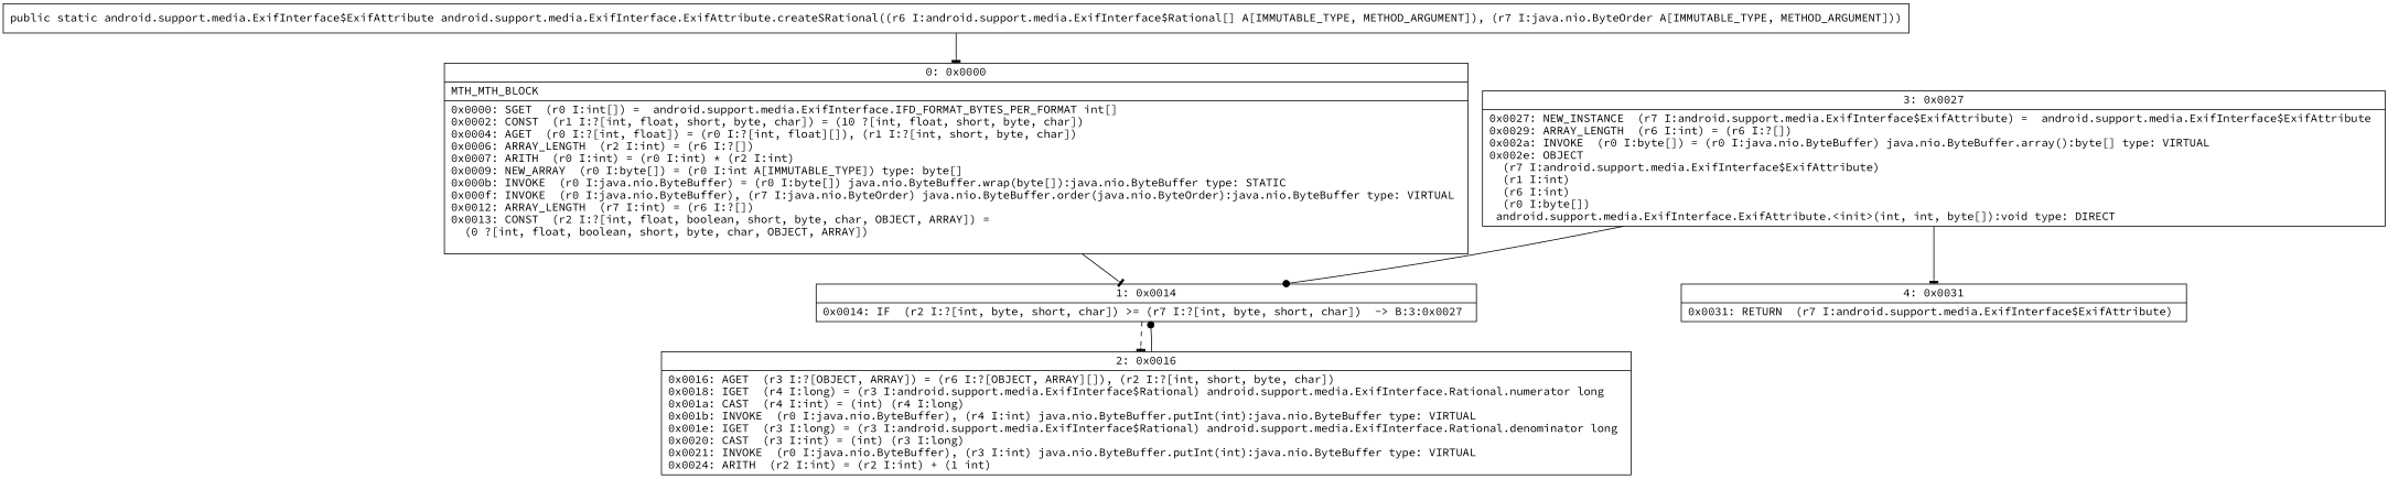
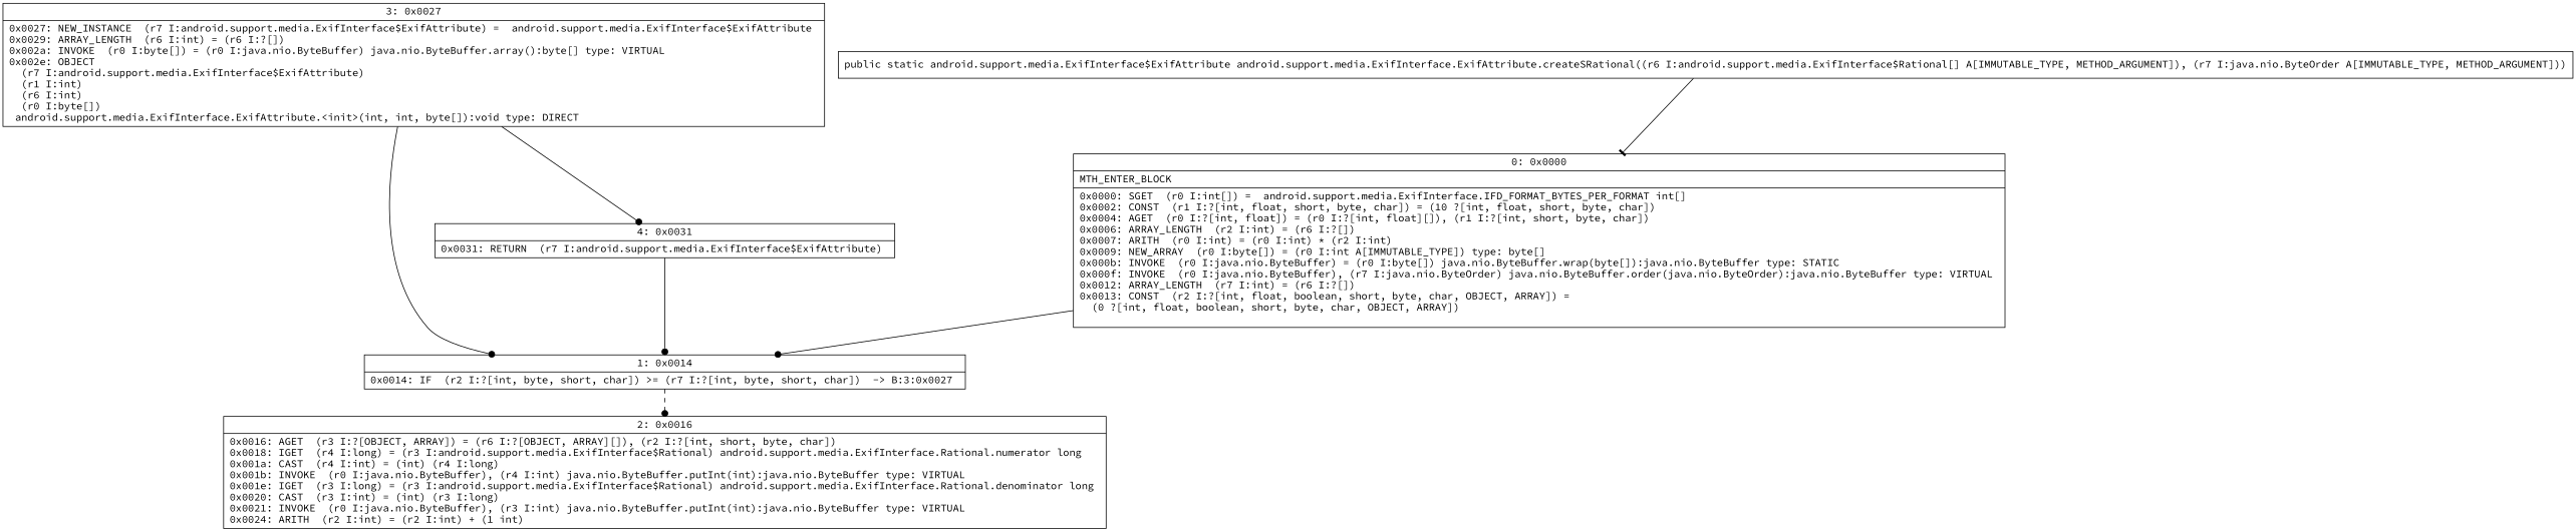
  digraph {
    fontname="Source Code Pro"
    node [fontname="Source Code Pro" shape=record]
    edge [arrowhead=tee fontname="Source Code Pro"]
-   n1 [label="{0\:\ 0x0000|MTH_MTH_BLOCK\l|0x0000: SGET  (r0 I:int[]) =  android.support.media.ExifInterface.IFD_FORMAT_BYTES_PER_FORMAT int[] \l0x0002: CONST  (r1 I:?[int, float, short, byte, char]) = (10 ?[int, float, short, byte, char]) \l0x0004: AGET  (r0 I:?[int, float]) = (r0 I:?[int, float][]), (r1 I:?[int, short, byte, char]) \l0x0006: ARRAY_LENGTH  (r2 I:int) = (r6 I:?[]) \l0x0007: ARITH  (r0 I:int) = (r0 I:int) * (r2 I:int) \l0x0009: NEW_ARRAY  (r0 I:byte[]) = (r0 I:int A[IMMUTABLE_TYPE]) type: byte[] \l0x000b: INVOKE  (r0 I:java.nio.ByteBuffer) = (r0 I:byte[]) java.nio.ByteBuffer.wrap(byte[]):java.nio.ByteBuffer type: STATIC \l0x000f: INVOKE  (r0 I:java.nio.ByteBuffer), (r7 I:java.nio.ByteOrder) java.nio.ByteBuffer.order(java.nio.ByteOrder):java.nio.ByteBuffer type: VIRTUAL \l0x0012: ARRAY_LENGTH  (r7 I:int) = (r6 I:?[]) \l0x0013: CONST  (r2 I:?[int, float, boolean, short, byte, char, OBJECT, ARRAY]) = \l  (0 ?[int, float, boolean, short, byte, char, OBJECT, ARRAY])\l \l}"]
+   n1 [label="{0\:\ 0x0000|MTH_ENTER_BLOCK\l|0x0000: SGET  (r0 I:int[]) =  android.support.media.ExifInterface.IFD_FORMAT_BYTES_PER_FORMAT int[] \l0x0002: CONST  (r1 I:?[int, float, short, byte, char]) = (10 ?[int, float, short, byte, char]) \l0x0004: AGET  (r0 I:?[int, float]) = (r0 I:?[int, float][]), (r1 I:?[int, short, byte, char]) \l0x0006: ARRAY_LENGTH  (r2 I:int) = (r6 I:?[]) \l0x0007: ARITH  (r0 I:int) = (r0 I:int) * (r2 I:int) \l0x0009: NEW_ARRAY  (r0 I:byte[]) = (r0 I:int A[IMMUTABLE_TYPE]) type: byte[] \l0x000b: INVOKE  (r0 I:java.nio.ByteBuffer) = (r0 I:byte[]) java.nio.ByteBuffer.wrap(byte[]):java.nio.ByteBuffer type: STATIC \l0x000f: INVOKE  (r0 I:java.nio.ByteBuffer), (r7 I:java.nio.ByteOrder) java.nio.ByteBuffer.order(java.nio.ByteOrder):java.nio.ByteBuffer type: VIRTUAL \l0x0012: ARRAY_LENGTH  (r7 I:int) = (r6 I:?[]) \l0x0013: CONST  (r2 I:?[int, float, boolean, short, byte, char, OBJECT, ARRAY]) = \l  (0 ?[int, float, boolean, short, byte, char, OBJECT, ARRAY])\l \l}"]
    n2 [label="{1\:\ 0x0014|0x0014: IF  (r2 I:?[int, byte, short, char]) \>= (r7 I:?[int, byte, short, char])  \-\> B:3:0x0027 \l}"]
    n3 [label="{2\:\ 0x0016|0x0016: AGET  (r3 I:?[OBJECT, ARRAY]) = (r6 I:?[OBJECT, ARRAY][]), (r2 I:?[int, short, byte, char]) \l0x0018: IGET  (r4 I:long) = (r3 I:android.support.media.ExifInterface$Rational) android.support.media.ExifInterface.Rational.numerator long \l0x001a: CAST  (r4 I:int) = (int) (r4 I:long) \l0x001b: INVOKE  (r0 I:java.nio.ByteBuffer), (r4 I:int) java.nio.ByteBuffer.putInt(int):java.nio.ByteBuffer type: VIRTUAL \l0x001e: IGET  (r3 I:long) = (r3 I:android.support.media.ExifInterface$Rational) android.support.media.ExifInterface.Rational.denominator long \l0x0020: CAST  (r3 I:int) = (int) (r3 I:long) \l0x0021: INVOKE  (r0 I:java.nio.ByteBuffer), (r3 I:int) java.nio.ByteBuffer.putInt(int):java.nio.ByteBuffer type: VIRTUAL \l0x0024: ARITH  (r2 I:int) = (r2 I:int) + (1 int) \l}"]
    n4 [label="{3\:\ 0x0027|0x0027: NEW_INSTANCE  (r7 I:android.support.media.ExifInterface$ExifAttribute) =  android.support.media.ExifInterface$ExifAttribute \l0x0029: ARRAY_LENGTH  (r6 I:int) = (r6 I:?[]) \l0x002a: INVOKE  (r0 I:byte[]) = (r0 I:java.nio.ByteBuffer) java.nio.ByteBuffer.array():byte[] type: VIRTUAL \l0x002e: OBJECT  \l  (r7 I:android.support.media.ExifInterface$ExifAttribute)\l  (r1 I:int)\l  (r6 I:int)\l  (r0 I:byte[])\l android.support.media.ExifInterface.ExifAttribute.\<init\>(int, int, byte[]):void type: DIRECT \l}"]
    n5 [label="{4\:\ 0x0031|0x0031: RETURN  (r7 I:android.support.media.ExifInterface$ExifAttribute) \l}"]
    n6 [label="{public static android.support.media.ExifInterface$ExifAttribute android.support.media.ExifInterface.ExifAttribute.createSRational((r6 I:android.support.media.ExifInterface$Rational[] A[IMMUTABLE_TYPE, METHOD_ARGUMENT]), (r7 I:java.nio.ByteOrder A[IMMUTABLE_TYPE, METHOD_ARGUMENT])) }"]
-   n1 -> n2
-   n2 -> n3 [style=dashed]
-   n3 -> n2 [arrowhead=dot]
+   n1 -> n2 [arrowhead=dot]
+   n2 -> n3 [arrowhead=dot style=dashed]
+   n5 -> n2 [arrowhead=dot]
    n4 -> n2 [arrowhead=dot]
-   n4 -> n5
+   n4 -> n5 [arrowhead=dot]
    n6 -> n1
  }
